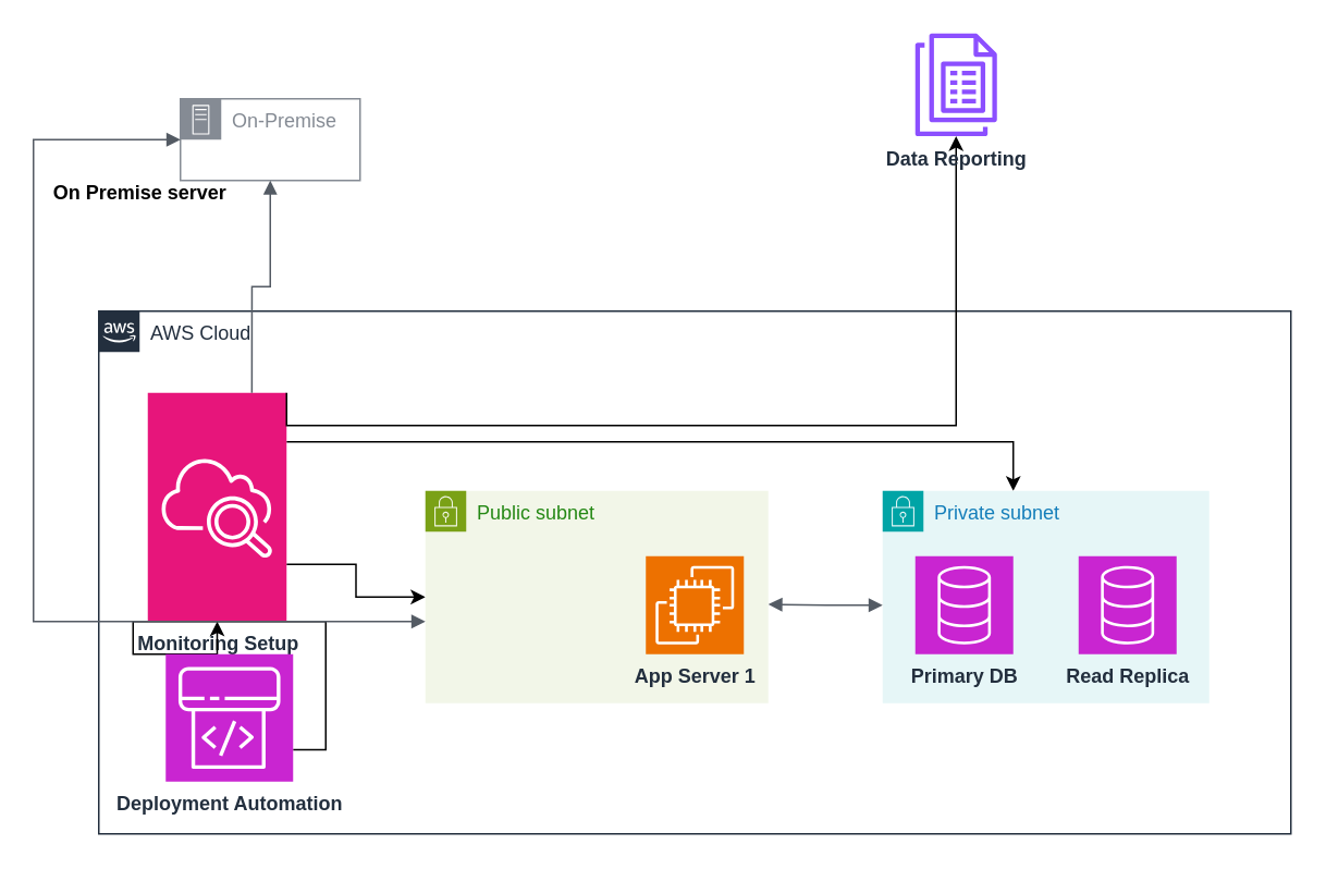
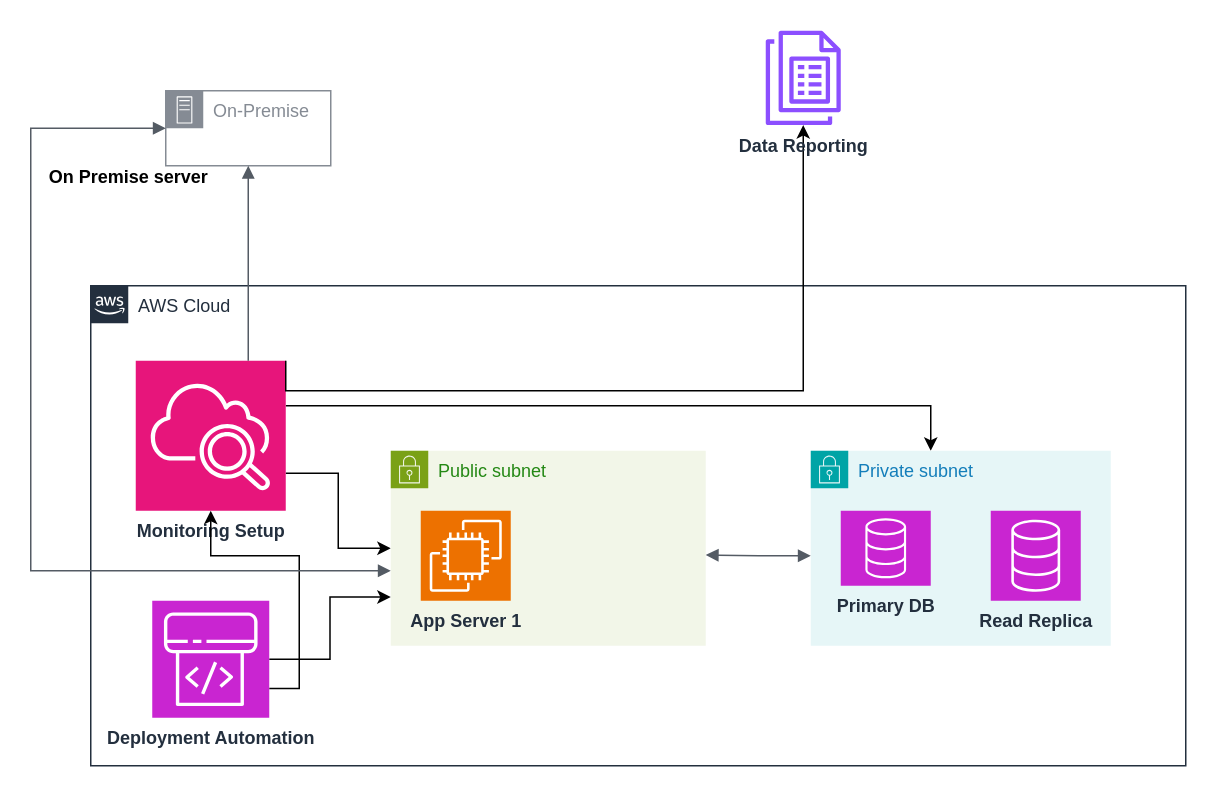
  <mxCell id="0" />
  <mxCell id="1" parent="0" />
  <mxCell id="2" value="AWS Cloud" style="points=[[0,0],[0.25,0],[0.5,0],[0.75,0],[1,0],[1,0.25],[1,0.5],[1,0.75],[1,1],[0.75,1],[0.5,1],[0.25,1],[0,1],[0,0.75],[0,0.5],[0,0.25]];outlineConnect=0;gradientColor=none;html=1;whiteSpace=wrap;fontSize=12;fontStyle=0;container=1;pointerEvents=0;collapsible=0;recursiveResize=0;shape=mxgraph.aws4.group;grIcon=mxgraph.aws4.group_aws_cloud_alt;strokeColor=#232F3E;fillColor=none;verticalAlign=top;align=left;spacingLeft=30;fontColor=#232F3E;dashed=0;" vertex="1" parent="1"><mxGeometry x="60" y="190" width="730" height="320" as="geometry" /></mxCell>
  <mxCell id="3" style="edgeStyle=orthogonalEdgeStyle;rounded=0;orthogonalLoop=1;jettySize=auto;html=1;" edge="1" parent="2" source="5" target="6"><mxGeometry relative="1" as="geometry"><Array as="points"><mxPoint x="560" y="80" /></Array></mxGeometry></mxCell>
  <mxCell id="4" style="edgeStyle=orthogonalEdgeStyle;rounded=0;orthogonalLoop=1;jettySize=auto;html=1;exitX=1;exitY=0.75;exitDx=0;exitDy=0;exitPerimeter=0;entryX=0;entryY=0.5;entryDx=0;entryDy=0;" edge="1" parent="2" source="5" target="10"><mxGeometry relative="1" as="geometry" /></mxCell>
- <mxCell id="5" value="&lt;b&gt;Monitoring Setup&lt;/b&gt;" style="sketch=0;points=[[0,0,0],[0.25,0,0],[0.5,0,0],[0.75,0,0],[1,0,0],[0,1,0],[0.25,1,0],[0.5,1,0],[0.75,1,0],[1,1,0],[0,0.25,0],[0,0.5,0],[0,0.75,0],[1,0.25,0],[1,0.5,0],[1,0.75,0]];points=[[0,0,0],[0.25,0,0],[0.5,0,0],[0.75,0,0],[1,0,0],[0,1,0],[0.25,1,0],[0.5,1,0],[0.75,1,0],[1,1,0],[0,0.25,0],[0,0.5,0],[0,0.75,0],[1,0.25,0],[1,0.5,0],[1,0.75,0]];outlineConnect=0;fontColor=#232F3E;fillColor=#E7157B;strokeColor=#ffffff;dashed=0;verticalLabelPosition=bottom;verticalAlign=top;align=center;html=1;fontSize=12;fontStyle=0;aspect=fixed;shape=mxgraph.aws4.resourceIcon;resIcon=mxgraph.aws4.cloudwatch_2;" vertex="1" parent="2"><mxGeometry x="30" y="50" width="85" height="140" as="geometry" /></mxCell>
+ <mxCell id="5" value="&lt;b&gt;Monitoring Setup&lt;/b&gt;" style="sketch=0;points=[[0,0,0],[0.25,0,0],[0.5,0,0],[0.75,0,0],[1,0,0],[0,1,0],[0.25,1,0],[0.5,1,0],[0.75,1,0],[1,1,0],[0,0.25,0],[0,0.5,0],[0,0.75,0],[1,0.25,0],[1,0.5,0],[1,0.75,0]];points=[[0,0,0],[0.25,0,0],[0.5,0,0],[0.75,0,0],[1,0,0],[0,1,0],[0.25,1,0],[0.5,1,0],[0.75,1,0],[1,1,0],[0,0.25,0],[0,0.5,0],[0,0.75,0],[1,0.25,0],[1,0.5,0],[1,0.75,0]];outlineConnect=0;fontColor=#232F3E;fillColor=#E7157B;strokeColor=#ffffff;dashed=0;verticalLabelPosition=bottom;verticalAlign=top;align=center;html=1;fontSize=12;fontStyle=0;aspect=fixed;shape=mxgraph.aws4.resourceIcon;resIcon=mxgraph.aws4.cloudwatch_2;" vertex="1" parent="2"><mxGeometry x="30" y="50" width="100" height="100" as="geometry" /></mxCell>
  <mxCell id="6" value="Private subnet" style="points=[[0,0],[0.25,0],[0.5,0],[0.75,0],[1,0],[1,0.25],[1,0.5],[1,0.75],[1,1],[0.75,1],[0.5,1],[0.25,1],[0,1],[0,0.75],[0,0.5],[0,0.25]];outlineConnect=0;gradientColor=none;html=1;whiteSpace=wrap;fontSize=12;fontStyle=0;container=1;pointerEvents=0;collapsible=0;recursiveResize=0;shape=mxgraph.aws4.group;grIcon=mxgraph.aws4.group_security_group;grStroke=0;strokeColor=#00A4A6;fillColor=#E6F6F7;verticalAlign=top;align=left;spacingLeft=30;fontColor=#147EBA;dashed=0;" vertex="1" parent="2"><mxGeometry x="480" y="110" width="200" height="130" as="geometry" /></mxCell>
- <mxCell id="7" value="&lt;b&gt;Primary DB&lt;/b&gt;" style="sketch=0;points=[[0,0,0],[0.25,0,0],[0.5,0,0],[0.75,0,0],[1,0,0],[0,1,0],[0.25,1,0],[0.5,1,0],[0.75,1,0],[1,1,0],[0,0.25,0],[0,0.5,0],[0,0.75,0],[1,0.25,0],[1,0.5,0],[1,0.75,0]];outlineConnect=0;fontColor=#232F3E;fillColor=#C925D1;strokeColor=#ffffff;dashed=0;verticalLabelPosition=bottom;verticalAlign=top;align=center;html=1;fontSize=12;fontStyle=0;aspect=fixed;shape=mxgraph.aws4.resourceIcon;resIcon=mxgraph.aws4.database;" vertex="1" parent="6"><mxGeometry x="20" y="40" width="60" height="60" as="geometry" /></mxCell>
+ <mxCell id="7" value="&lt;b&gt;Primary DB&lt;/b&gt;" style="sketch=0;points=[[0,0,0],[0.25,0,0],[0.5,0,0],[0.75,0,0],[1,0,0],[0,1,0],[0.25,1,0],[0.5,1,0],[0.75,1,0],[1,1,0],[0,0.25,0],[0,0.5,0],[0,0.75,0],[1,0.25,0],[1,0.5,0],[1,0.75,0]];outlineConnect=0;fontColor=#232F3E;fillColor=#C925D1;strokeColor=#ffffff;dashed=0;verticalLabelPosition=bottom;verticalAlign=top;align=center;html=1;fontSize=12;fontStyle=0;aspect=fixed;shape=mxgraph.aws4.resourceIcon;resIcon=mxgraph.aws4.database;" vertex="1" parent="6"><mxGeometry x="20" y="40" width="60" height="50" as="geometry" /></mxCell>
  <mxCell id="8" value="&lt;b&gt;Read Replica&lt;/b&gt;" style="sketch=0;points=[[0,0,0],[0.25,0,0],[0.5,0,0],[0.75,0,0],[1,0,0],[0,1,0],[0.25,1,0],[0.5,1,0],[0.75,1,0],[1,1,0],[0,0.25,0],[0,0.5,0],[0,0.75,0],[1,0.25,0],[1,0.5,0],[1,0.75,0]];outlineConnect=0;fontColor=#232F3E;fillColor=#C925D1;strokeColor=#ffffff;dashed=0;verticalLabelPosition=bottom;verticalAlign=top;align=center;html=1;fontSize=12;fontStyle=0;aspect=fixed;shape=mxgraph.aws4.resourceIcon;resIcon=mxgraph.aws4.database;" vertex="1" parent="6"><mxGeometry x="120" y="40" width="60" height="60" as="geometry" /></mxCell>
  <mxCell id="9" value="" style="edgeStyle=orthogonalEdgeStyle;html=1;endArrow=block;elbow=vertical;startArrow=block;startFill=1;endFill=1;strokeColor=#545B64;rounded=0;" edge="1" parent="6"><mxGeometry width="100" relative="1" as="geometry"><mxPoint x="-70" y="69.5" as="sourcePoint" /><mxPoint y="70" as="targetPoint" /></mxGeometry></mxCell>
  <mxCell id="10" value="Public subnet" style="points=[[0,0],[0.25,0],[0.5,0],[0.75,0],[1,0],[1,0.25],[1,0.5],[1,0.75],[1,1],[0.75,1],[0.5,1],[0.25,1],[0,1],[0,0.75],[0,0.5],[0,0.25]];outlineConnect=0;gradientColor=none;html=1;whiteSpace=wrap;fontSize=12;fontStyle=0;container=1;pointerEvents=0;collapsible=0;recursiveResize=0;shape=mxgraph.aws4.group;grIcon=mxgraph.aws4.group_security_group;grStroke=0;strokeColor=#7AA116;fillColor=#F2F6E8;verticalAlign=top;align=left;spacingLeft=30;fontColor=#248814;dashed=0;" vertex="1" parent="2"><mxGeometry x="200" y="110" width="210" height="130" as="geometry" /></mxCell>
- <mxCell id="11" value="&lt;b&gt;App Server 1&lt;/b&gt;" style="sketch=0;points=[[0,0,0],[0.25,0,0],[0.5,0,0],[0.75,0,0],[1,0,0],[0,1,0],[0.25,1,0],[0.5,1,0],[0.75,1,0],[1,1,0],[0,0.25,0],[0,0.5,0],[0,0.75,0],[1,0.25,0],[1,0.5,0],[1,0.75,0]];outlineConnect=0;fontColor=#232F3E;fillColor=#ED7100;strokeColor=#ffffff;dashed=0;verticalLabelPosition=bottom;verticalAlign=top;align=center;html=1;fontSize=12;fontStyle=0;aspect=fixed;shape=mxgraph.aws4.resourceIcon;resIcon=mxgraph.aws4.ec2;" vertex="1" parent="10"><mxGeometry x="135" y="40" width="60" height="60" as="geometry" /></mxCell>
+ <mxCell id="11" value="&lt;b&gt;App Server 1&lt;/b&gt;" style="sketch=0;points=[[0,0,0],[0.25,0,0],[0.5,0,0],[0.75,0,0],[1,0,0],[0,1,0],[0.25,1,0],[0.5,1,0],[0.75,1,0],[1,1,0],[0,0.25,0],[0,0.5,0],[0,0.75,0],[1,0.25,0],[1,0.5,0],[1,0.75,0]];outlineConnect=0;fontColor=#232F3E;fillColor=#ED7100;strokeColor=#ffffff;dashed=0;verticalLabelPosition=bottom;verticalAlign=top;align=center;html=1;fontSize=12;fontStyle=0;aspect=fixed;shape=mxgraph.aws4.resourceIcon;resIcon=mxgraph.aws4.ec2;" vertex="1" parent="10"><mxGeometry x="20" y="40" width="60" height="60" as="geometry" /></mxCell>
+ <mxCell id="12" value="" style="edgeStyle=orthogonalEdgeStyle;rounded=0;orthogonalLoop=1;jettySize=auto;html=1;entryX=0;entryY=0.75;entryDx=0;entryDy=0;" edge="1" parent="2" source="14" target="10"><mxGeometry relative="1" as="geometry" /></mxCell>
  <mxCell id="13" style="edgeStyle=orthogonalEdgeStyle;rounded=0;orthogonalLoop=1;jettySize=auto;html=1;exitX=1;exitY=0.75;exitDx=0;exitDy=0;exitPerimeter=0;" edge="1" parent="2" source="14" target="5"><mxGeometry relative="1" as="geometry" /></mxCell>
  <mxCell id="14" value="&lt;b&gt;Deployment Automation&lt;/b&gt;" style="sketch=0;points=[[0,0,0],[0.25,0,0],[0.5,0,0],[0.75,0,0],[1,0,0],[0,1,0],[0.25,1,0],[0.5,1,0],[0.75,1,0],[1,1,0],[0,0.25,0],[0,0.5,0],[0,0.75,0],[1,0.25,0],[1,0.5,0],[1,0.75,0]];outlineConnect=0;fontColor=#232F3E;fillColor=#C925D1;strokeColor=#ffffff;dashed=0;verticalLabelPosition=bottom;verticalAlign=top;align=center;html=1;fontSize=12;fontStyle=0;aspect=fixed;shape=mxgraph.aws4.resourceIcon;resIcon=mxgraph.aws4.codepipeline;" vertex="1" parent="2"><mxGeometry x="41" y="210" width="78" height="78" as="geometry" /></mxCell>
  <mxCell id="15" style="edgeStyle=orthogonalEdgeStyle;rounded=0;orthogonalLoop=1;jettySize=auto;html=1;exitX=1;exitY=0;exitDx=0;exitDy=0;exitPerimeter=0;" edge="1" parent="2" source="5" target="17"><mxGeometry relative="1" as="geometry"><Array as="points"><mxPoint x="130" y="70" /><mxPoint x="475" y="70" /></Array></mxGeometry></mxCell>
  <mxCell id="16" value="On-Premise" style="sketch=0;outlineConnect=0;gradientColor=none;html=1;whiteSpace=wrap;fontSize=12;fontStyle=0;shape=mxgraph.aws4.group;grIcon=mxgraph.aws4.group_on_premise;strokeColor=#858B94;fillColor=none;verticalAlign=top;align=left;spacingLeft=30;fontColor=#858B94;dashed=0;" vertex="1" parent="1"><mxGeometry x="110" y="60" width="110" height="50" as="geometry" /></mxCell>
- <mxCell id="17" value="&lt;b&gt;Data Reporting&lt;/b&gt;" style="sketch=0;outlineConnect=0;fontColor=#232F3E;gradientColor=none;fillColor=#8C4FFF;strokeColor=none;dashed=0;verticalLabelPosition=bottom;verticalAlign=top;align=center;html=1;fontSize=12;fontStyle=0;aspect=fixed;pointerEvents=1;shape=mxgraph.aws4.quicksight_paginated_reports;" vertex="1" parent="1"><mxGeometry x="560" y="20" width="50" height="62.9" as="geometry" /></mxCell>
+ <mxCell id="17" value="&lt;b&gt;Data Reporting&lt;/b&gt;" style="sketch=0;outlineConnect=0;fontColor=#232F3E;gradientColor=none;fillColor=#8C4FFF;strokeColor=none;dashed=0;verticalLabelPosition=bottom;verticalAlign=top;align=center;html=1;fontSize=12;fontStyle=0;aspect=fixed;pointerEvents=1;shape=mxgraph.aws4.quicksight_paginated_reports;" vertex="1" parent="1"><mxGeometry x="510" y="20" width="50" height="62.9" as="geometry" /></mxCell>
  <mxCell id="18" value="&lt;b&gt;On Premise server&lt;/b&gt;" style="text;html=1;align=center;verticalAlign=middle;resizable=0;points=[];autosize=1;strokeColor=none;fillColor=none;" vertex="1" parent="1"><mxGeometry x="20" y="102.9" width="130" height="30" as="geometry" /></mxCell>
  <mxCell id="19" value="" style="edgeStyle=orthogonalEdgeStyle;html=1;endArrow=none;elbow=vertical;startArrow=block;startFill=1;strokeColor=#545B64;rounded=0;entryX=0.75;entryY=0;entryDx=0;entryDy=0;entryPerimeter=0;" edge="1" parent="1" source="16" target="5"><mxGeometry width="100" relative="1" as="geometry"><mxPoint x="150" y="110" as="sourcePoint" /><mxPoint x="250" y="110" as="targetPoint" /></mxGeometry></mxCell>
  <mxCell id="20" value="" style="edgeStyle=orthogonalEdgeStyle;html=1;endArrow=block;elbow=vertical;startArrow=block;startFill=1;endFill=1;strokeColor=#545B64;rounded=0;" edge="1" parent="1" source="16"><mxGeometry width="100" relative="1" as="geometry"><mxPoint x="350" y="290" as="sourcePoint" /><mxPoint x="260" y="380" as="targetPoint" /><Array as="points"><mxPoint x="20" y="85" /><mxPoint x="20" y="380" /><mxPoint x="260" y="380" /></Array></mxGeometry></mxCell>
